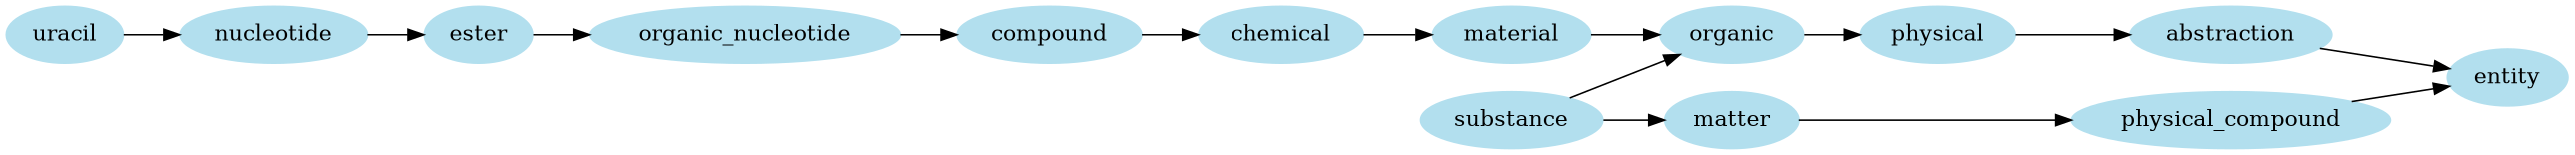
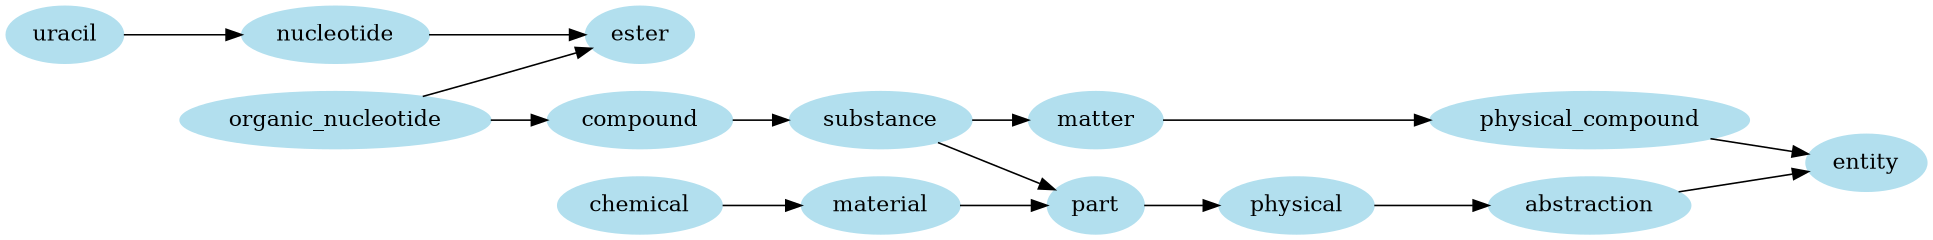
  digraph {
    rankdir=LR
    node [color=lightblue2 style=filled]
    uracil
    nucleotide
    ester
    n4 [label=organic_nucleotide]
    compound
    chemical
    material
-   part [label=organic]
+   part
    substance
    matter
    n11 [label=physical_compound]
    n12 [label=physical]
    entity
    abstraction
    uracil -> nucleotide
    nucleotide -> ester
-   ester -> n4
+   n4 -> ester
    n4 -> compound
-   compound -> chemical
+   compound -> substance
    chemical -> material
    material -> part
    part -> n12
    substance -> part
    substance -> matter
    matter -> n11
    n11 -> entity
    n12 -> abstraction
    abstraction -> entity
  }
